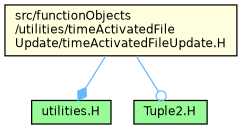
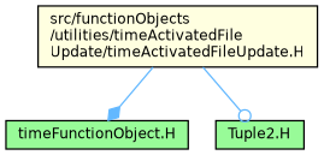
  digraph {
    node [color=black fillcolor=palegreen fontname=Helvetica fontsize=10 shape=box style=filled]
    edge [color=steelblue1 fontname=Helvetica fontsize=10 labelfontname=Helvetica labelfontsize=10 style=solid]
    n1 [fillcolor=lightyellow fontcolor=black height=0.2 label="src/functionObjects\l/utilities/timeActivatedFile\lUpdate/timeActivatedFileUpdate.H" width=0.4]
-   n2 [height=0.2 label="utilities.H" width=0.4]
+   n2 [height=0.2 label="timeFunctionObject.H" width=0.4]
    n3 [height=0.2 label="Tuple2.H" width=0.4]
    n1 -> n2 [arrowhead=diamond]
    n1 -> n3 [arrowhead=odot]
  }
